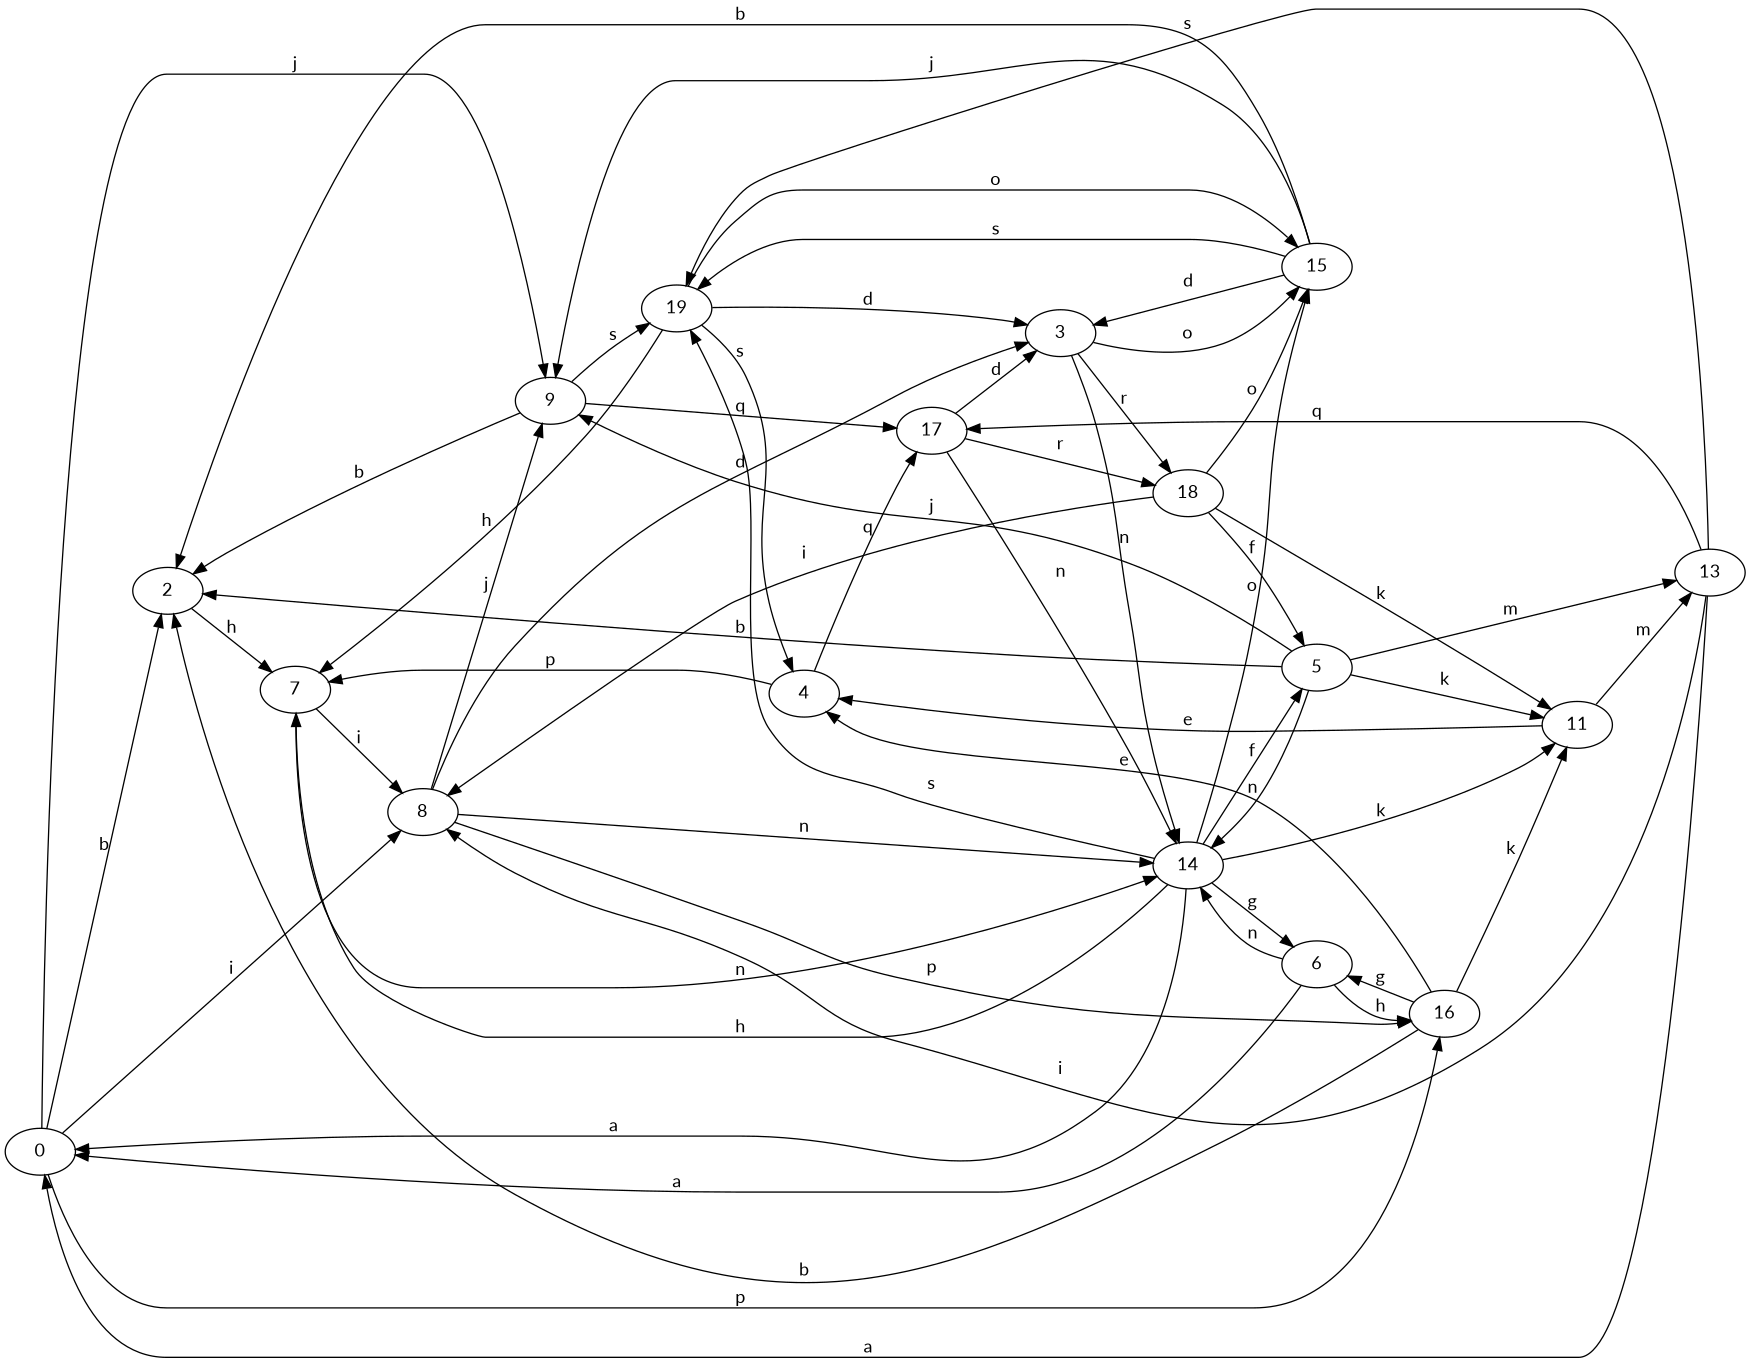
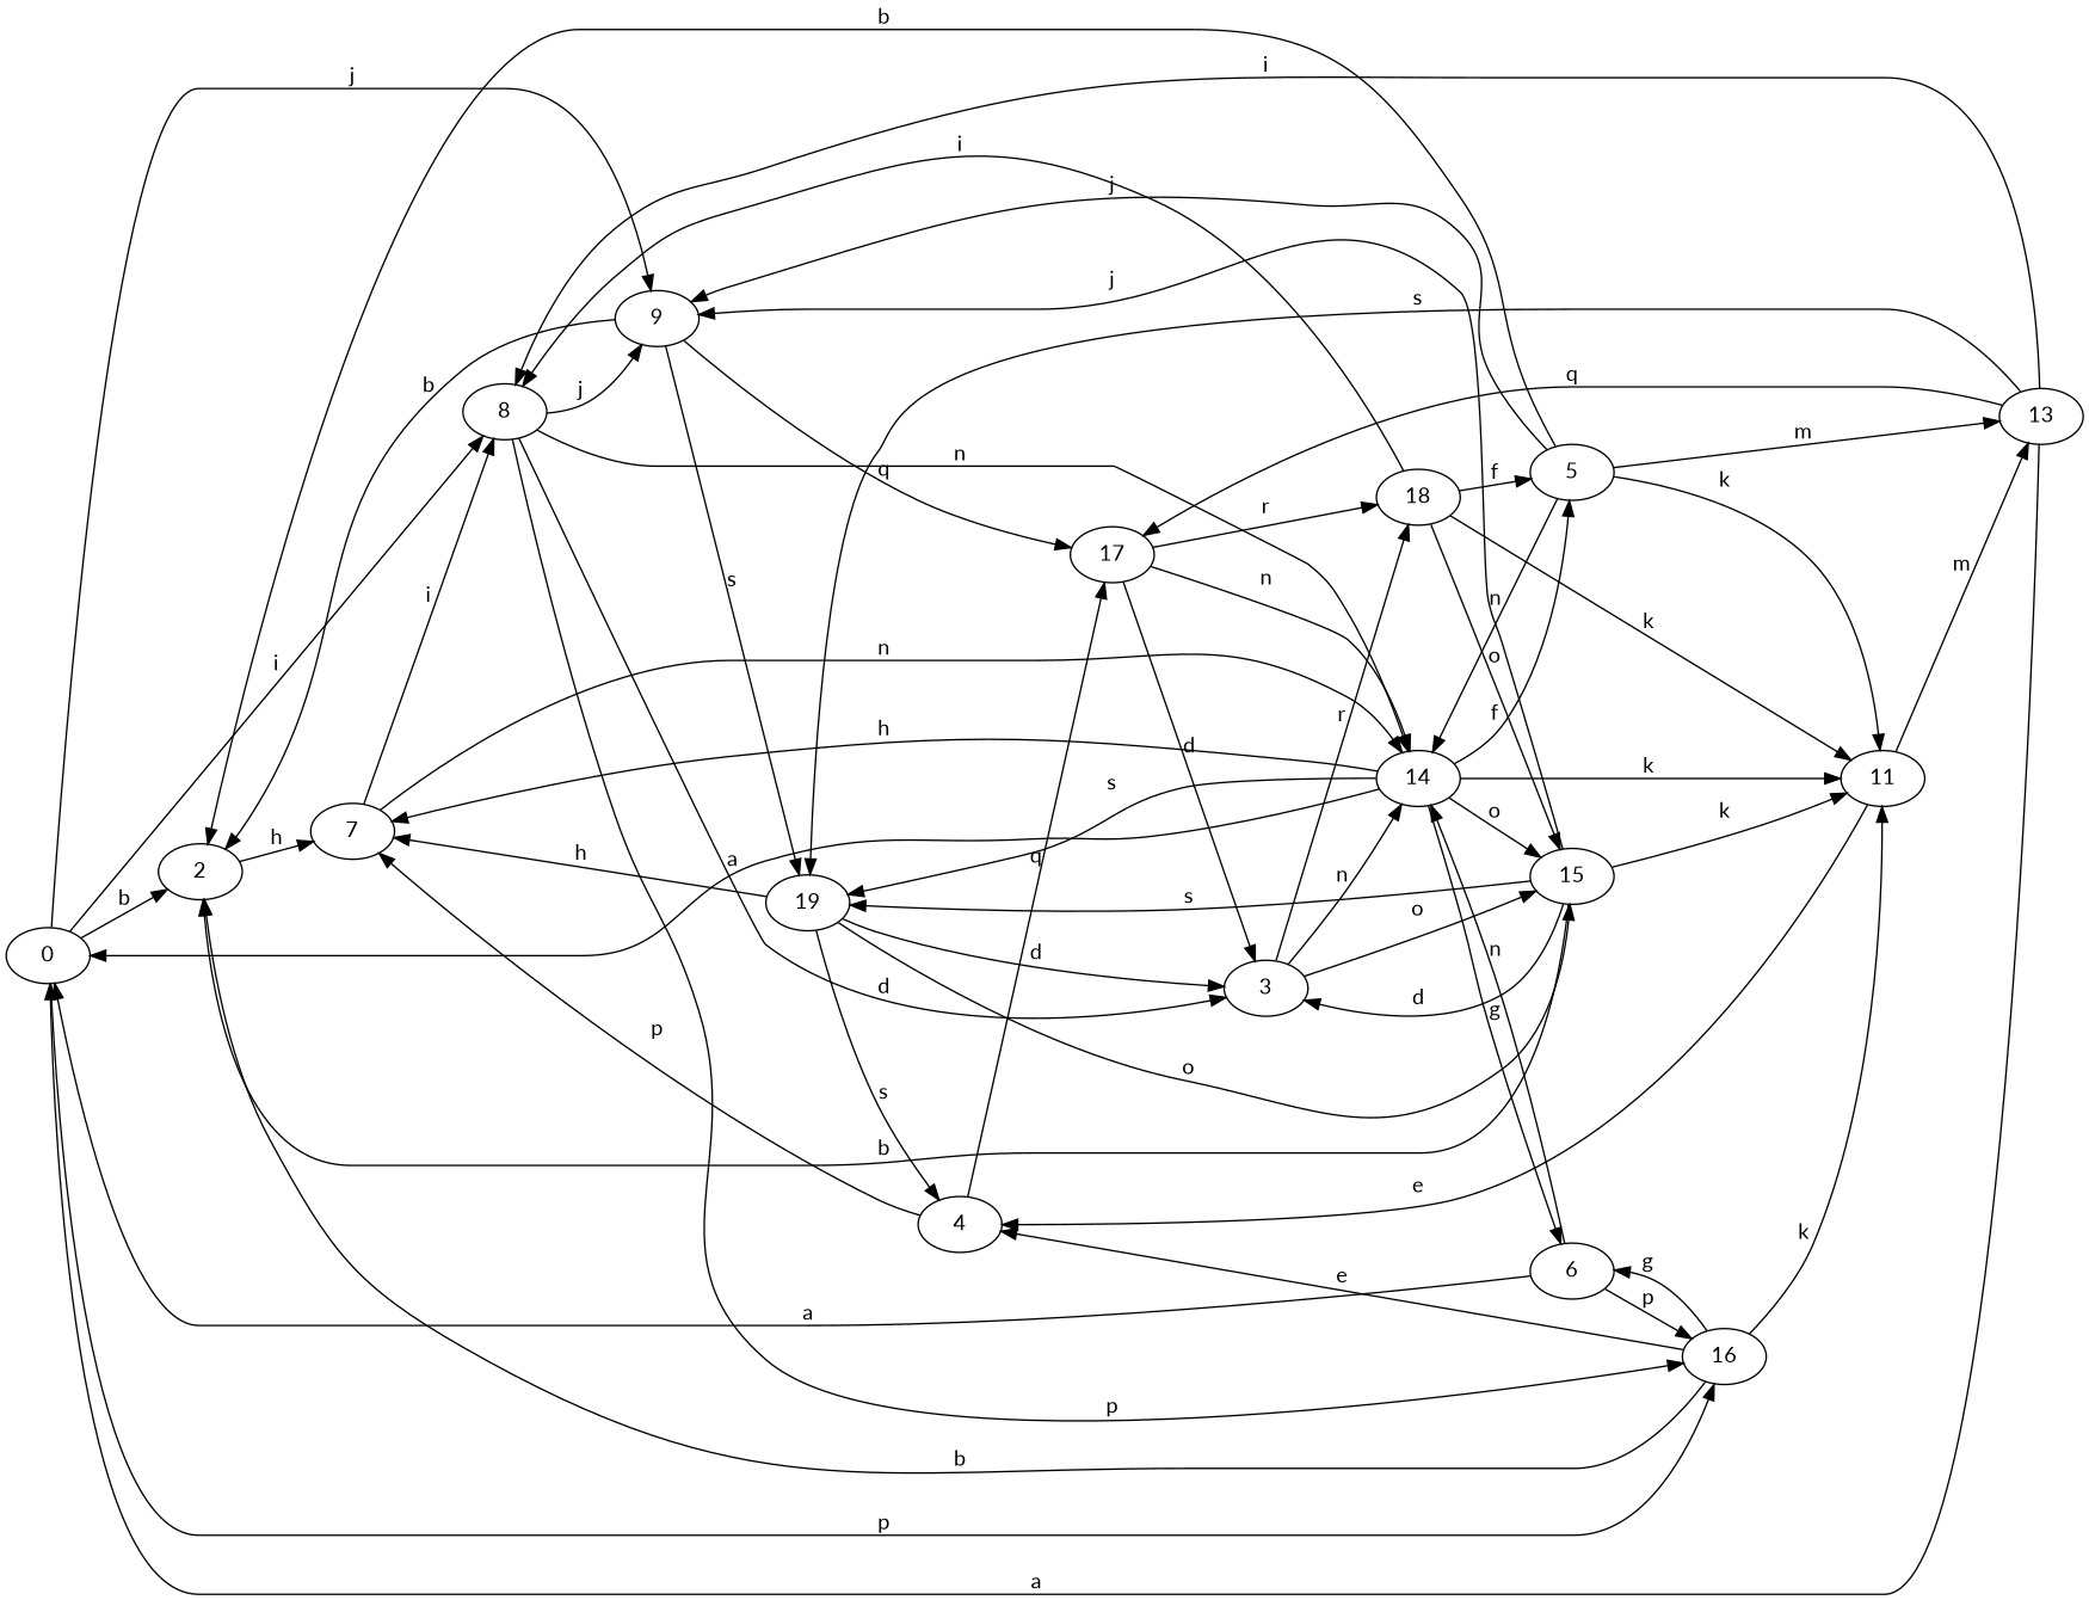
  strict digraph {
    fontname=Lato
    rankdir=LR
    node [fontname=Lato]
    edge [fontname=Lato]
    0
    2
    8
    9
    16
    7
    3
    14
    17
    19
    15
    18
    5
    11
    6
    4
    13
    0 -> 2 [label=b]
    0 -> 8 [label=i]
    0 -> 9 [label=j]
    0 -> 16 [label=p]
    2 -> 7 [label=h]
    8 -> 9 [label=j]
    8 -> 16 [label=p]
    8 -> 3 [label=d]
    8 -> 14 [label=n]
    9 -> 2 [label=b]
    9 -> 17 [label=q]
    9 -> 19 [label=s]
    16 -> 2 [label=b]
    16 -> 11 [label=k]
    16 -> 6 [label=g]
    16 -> 4 [label=e]
    7 -> 8 [label=i]
    7 -> 14 [label=n]
    3 -> 14 [label=n]
    3 -> 15 [label=o]
    3 -> 18 [label=r]
    14 -> 0 [label=a]
    14 -> 7 [label=h]
    14 -> 19 [label=s]
    14 -> 15 [label=o]
    14 -> 5 [label=f]
    14 -> 11 [label=k]
    14 -> 6 [label=g]
    17 -> 3 [label=d]
    17 -> 14 [label=n]
    17 -> 18 [label=r]
    19 -> 7 [label=h]
    19 -> 3 [label=d]
    19 -> 15 [label=o]
    19 -> 4 [label=s]
    15 -> 2 [label=b]
    15 -> 9 [label=j]
    15 -> 3 [label=d]
    15 -> 19 [label=s]
+   15 -> 11 [label=k]
    18 -> 8 [label=i]
    18 -> 15 [label=o]
    18 -> 5 [label=f]
    18 -> 11 [label=k]
    5 -> 2 [label=b]
    5 -> 9 [label=j]
    5 -> 14 [label=n]
    5 -> 11 [label=k]
    5 -> 13 [label=m]
    11 -> 4 [label=e]
    11 -> 13 [label=m]
    6 -> 0 [label=a]
-   6 -> 16 [label=h]
+   6 -> 16 [label=p]
    6 -> 14 [label=n]
    4 -> 7 [label=p]
    4 -> 17 [label=q]
    13 -> 0 [label=a]
    13 -> 8 [label=i]
    13 -> 17 [label=q]
    13 -> 19 [label=s]
  }
